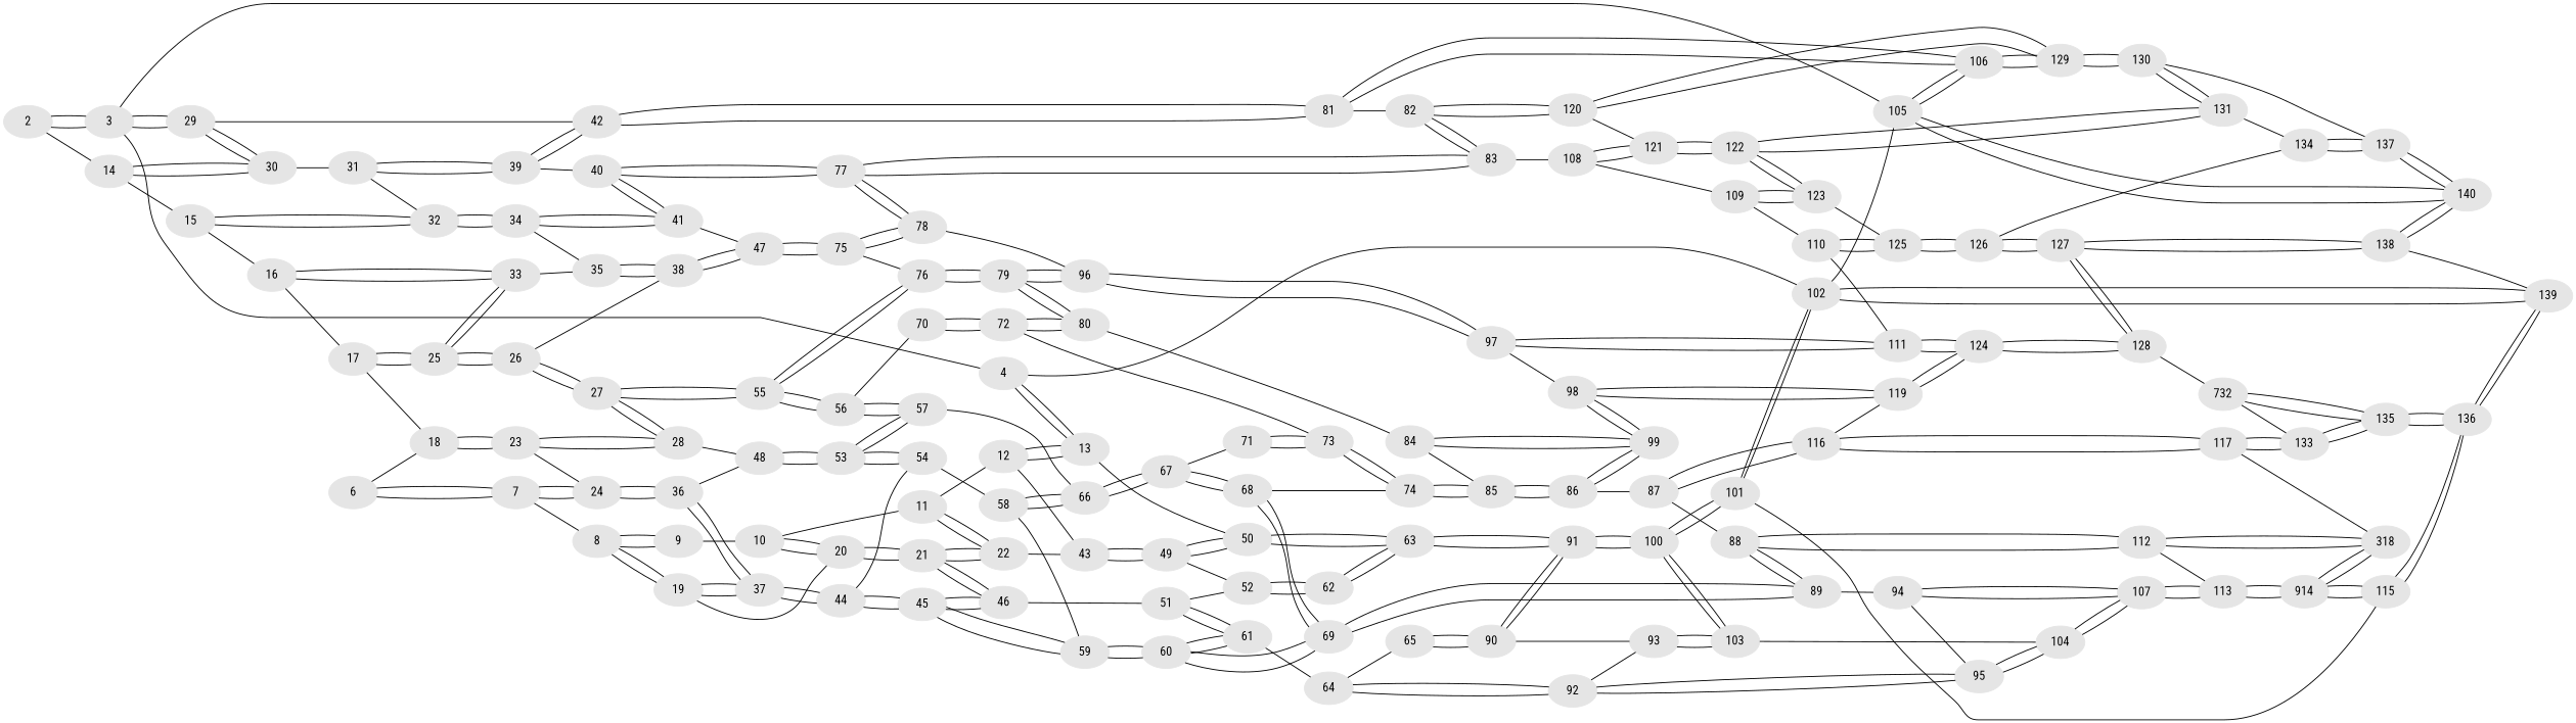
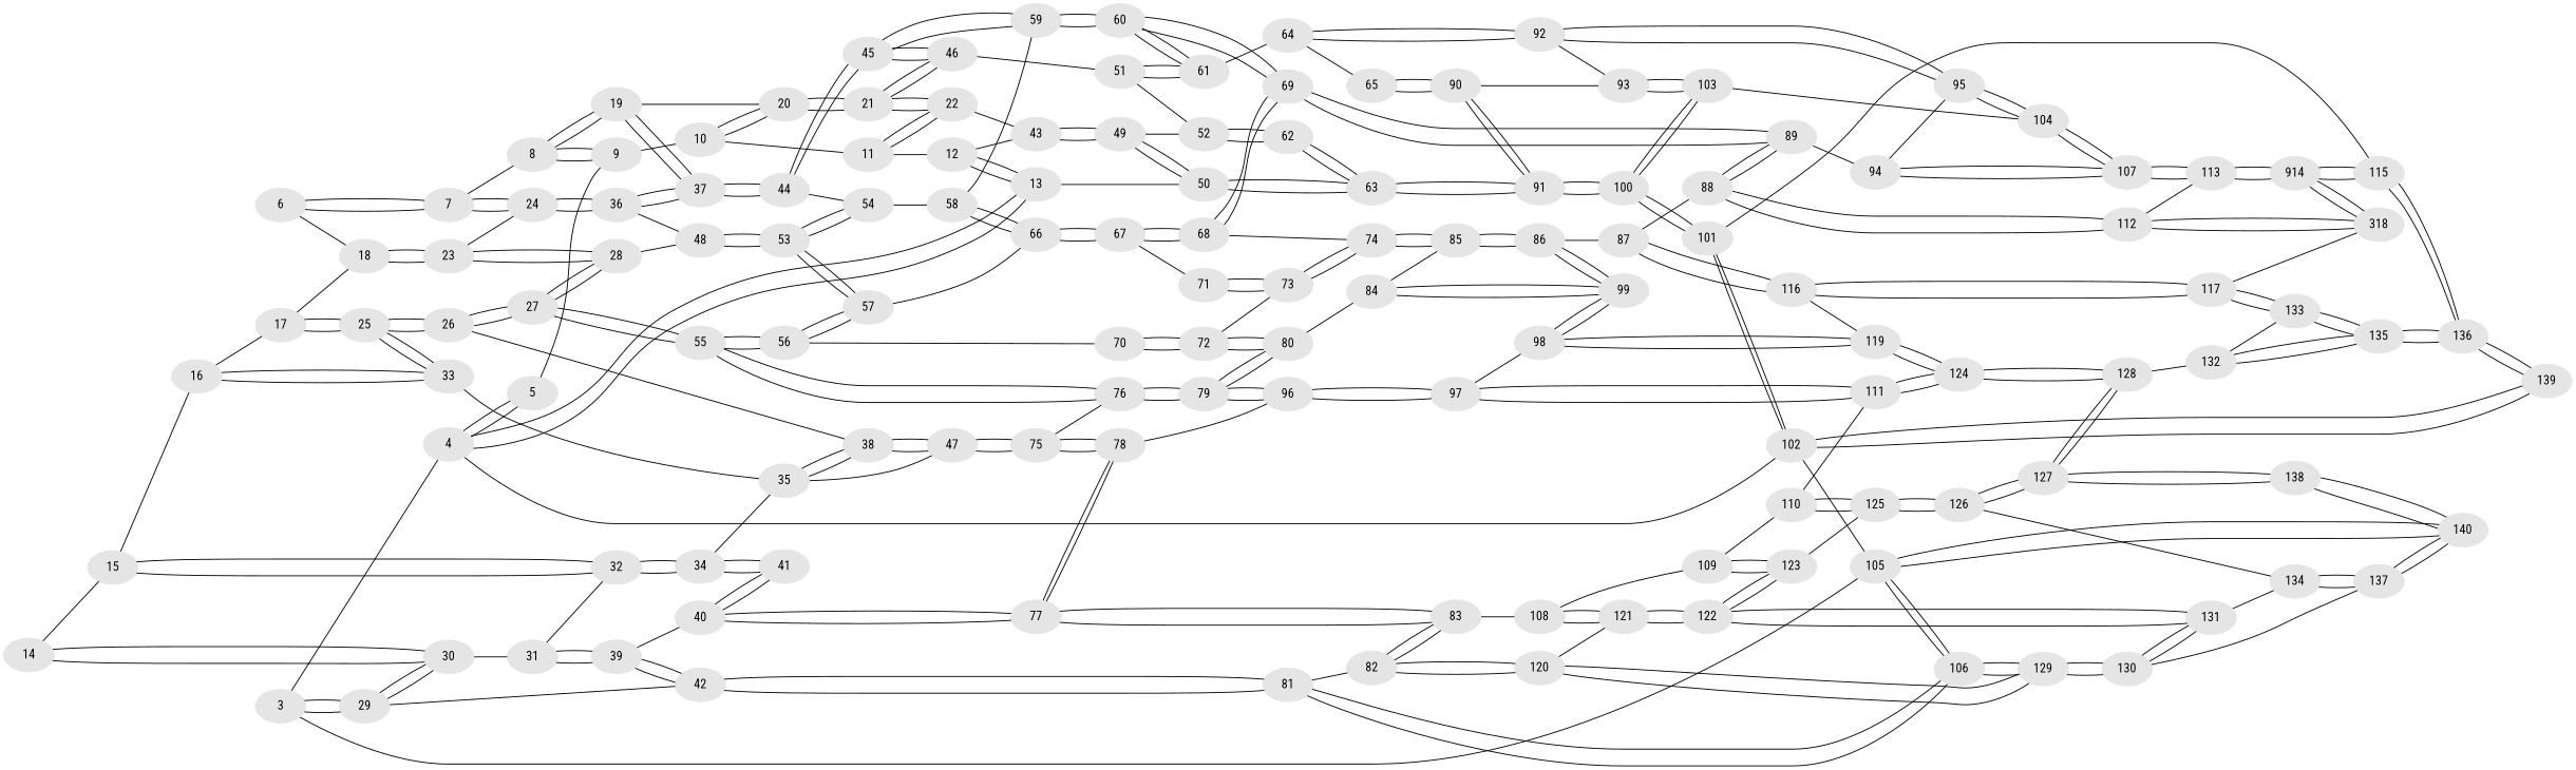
  graph {
    fontname="Roboto Condensed"
    rankdir=LR
    node [color=gray90 fontname="Roboto Condensed" style=filled]
    edge [fontname="Roboto Condensed"]
-   2
    3
    14
    6
    7
    18
    4
    29
    105
    15
    30
+   5
    13
    102
    42
    106
    140
    9
    50
    139
    10
    8
    24
    23
    19
    36
    20
    37
    11
    12
    22
    21
    43
    49
    63
    16
    32
    31
    17
    33
    34
    25
    35
    26
    28
    44
    46
    51
    48
    27
    38
    55
    47
    56
    76
    53
    81
    39
    40
    41
    45
    54
    75
    77
    78
    83
    82
    52
    59
    58
    60
    61
    57
    62
    91
    64
    66
    70
    79
    72
    67
    69
    89
    65
    92
    90
    100
    93
    95
    68
    71
    74
    73
    85
    94
    80
    84
    86
    96
    108
    97
    99
    120
    129
    121
    109
    87
    88
    116
    112
    119
    117
    113
    n114 [label=318]
    107
    103
    101
    104
    98
    111
    124
    115
    136
    130
    n125 [label=914]
    110
    123
    122
    125
    126
    128
    133
    135
    131
    134
-   132 [label=732]
+   132
    127
    138
    137
-   2 -- 3
-   2 -- 3
-   2 -- 14
    3 -- 4
    3 -- 29
    3 -- 29
    3 -- 105
    14 -- 15
    14 -- 30
    14 -- 30
    6 -- 7
    6 -- 7
    6 -- 18
    7 -- 8
    7 -- 24
    7 -- 24
    18 -- 23
    18 -- 23
+   4 -- 5
+   4 -- 5
    4 -- 13
    4 -- 13
    4 -- 102
    29 -- 30
    29 -- 30
    29 -- 42
    105 -- 106
    105 -- 106
    105 -- 140
    105 -- 140
    15 -- 16
    15 -- 32
    15 -- 32
    30 -- 31
+   5 -- 9
    13 -- 50
    102 -- 105
    102 -- 139
    102 -- 139
    42 -- 81
    42 -- 81
    106 -- 129
    106 -- 129
    9 -- 10
    50 -- 63
    50 -- 63
    10 -- 20
    10 -- 20
    10 -- 11
    8 -- 9
    8 -- 9
    8 -- 19
    8 -- 19
    24 -- 36
    24 -- 36
    23 -- 24
    23 -- 28
    23 -- 28
    19 -- 20
    19 -- 37
    19 -- 37
    36 -- 37
    36 -- 37
    36 -- 48
    20 -- 21
    20 -- 21
    37 -- 44
    37 -- 44
    11 -- 12
    11 -- 22
    11 -- 22
    12 -- 13
    12 -- 13
    12 -- 43
    22 -- 43
    21 -- 22
    21 -- 22
    21 -- 46
    21 -- 46
    43 -- 49
    43 -- 49
    49 -- 50
    49 -- 50
    49 -- 52
    63 -- 91
    63 -- 91
    16 -- 17
    16 -- 33
    16 -- 33
    32 -- 34
    32 -- 34
    31 -- 32
    31 -- 39
    31 -- 39
    17 -- 18
    17 -- 25
    17 -- 25
    33 -- 35
    34 -- 35
    34 -- 41
    34 -- 41
    25 -- 33
    25 -- 33
    25 -- 26
    25 -- 26
    35 -- 38
    35 -- 38
    26 -- 27
    26 -- 27
    26 -- 38
    28 -- 48
    44 -- 45
    44 -- 45
    44 -- 54
    46 -- 51
    51 -- 52
    51 -- 61
    51 -- 61
    48 -- 53
    48 -- 53
    27 -- 28
    27 -- 28
    27 -- 55
    27 -- 55
    38 -- 47
    38 -- 47
    55 -- 56
    55 -- 56
    55 -- 76
    55 -- 76
    47 -- 75
    47 -- 75
    56 -- 57
    56 -- 57
    56 -- 70
    76 -- 79
    76 -- 79
    53 -- 54
    53 -- 54
    53 -- 57
    53 -- 57
    81 -- 106
    81 -- 106
    81 -- 82
    39 -- 42
    39 -- 42
    39 -- 40
    40 -- 41
    40 -- 41
    40 -- 77
    40 -- 77
-   41 -- 47
+   35 -- 47
    45 -- 46
    45 -- 46
    45 -- 59
    45 -- 59
    54 -- 58
    75 -- 76
    75 -- 78
    75 -- 78
    77 -- 78
    77 -- 78
    77 -- 83
    77 -- 83
    78 -- 96
    83 -- 108
    82 -- 83
    82 -- 83
    82 -- 120
    82 -- 120
    52 -- 62
    52 -- 62
    59 -- 60
    59 -- 60
    58 -- 59
    58 -- 66
    58 -- 66
    60 -- 61
    60 -- 61
    60 -- 69
    60 -- 69
    61 -- 64
    57 -- 66
    62 -- 63
    62 -- 63
    91 -- 100
    91 -- 100
    64 -- 65
    64 -- 92
    64 -- 92
    66 -- 67
    66 -- 67
    70 -- 72
    70 -- 72
    79 -- 80
    79 -- 80
    79 -- 96
    79 -- 96
    72 -- 73
    72 -- 80
    72 -- 80
    67 -- 68
    67 -- 68
    67 -- 71
    69 -- 89
    69 -- 89
    89 -- 94
    65 -- 90
    65 -- 90
    92 -- 93
    92 -- 95
    92 -- 95
    90 -- 91
    90 -- 91
    90 -- 93
    100 -- 103
    100 -- 103
    100 -- 101
    100 -- 101
    93 -- 103
    93 -- 103
    95 -- 104
    95 -- 104
    68 -- 69
    68 -- 69
    68 -- 74
    71 -- 73
    71 -- 73
    74 -- 85
    74 -- 85
    73 -- 74
    73 -- 74
    85 -- 86
    85 -- 86
    94 -- 95
    94 -- 107
    94 -- 107
    80 -- 84
    84 -- 85
    84 -- 99
    84 -- 99
    86 -- 99
    86 -- 99
    86 -- 87
    96 -- 97
    96 -- 97
    108 -- 121
    108 -- 121
    108 -- 109
    97 -- 98
    97 -- 111
    97 -- 111
    120 -- 129
    120 -- 129
    120 -- 121
    129 -- 130
    129 -- 130
    121 -- 122
    121 -- 122
    109 -- 110
    109 -- 123
    109 -- 123
    87 -- 88
    87 -- 116
    87 -- 116
    88 -- 89
    88 -- 89
    88 -- 112
    88 -- 112
    116 -- 119
    116 -- 117
    116 -- 117
    112 -- 113
    112 -- n114
    112 -- n114
    119 -- 124
    119 -- 124
    117 -- n114
    117 -- 133
    117 -- 133
    113 -- n125
    113 -- n125
    107 -- 113
    107 -- 113
    103 -- 104
    101 -- 102
    101 -- 102
    101 -- 115
    104 -- 107
    104 -- 107
    98 -- 99
    98 -- 99
    98 -- 119
    98 -- 119
    111 -- 124
    111 -- 124
    124 -- 128
    124 -- 128
    115 -- 136
    115 -- 136
    136 -- 139
    136 -- 139
    130 -- 131
    130 -- 131
    130 -- 137
    n125 -- n114
    n125 -- n114
    n125 -- 115
    n125 -- 115
    110 -- 111
    110 -- 125
    110 -- 125
    123 -- 125
    122 -- 123
    122 -- 123
    122 -- 131
    122 -- 131
    125 -- 126
    125 -- 126
    126 -- 134
    126 -- 127
    126 -- 127
    128 -- 132
    133 -- 135
    133 -- 135
    135 -- 136
    135 -- 136
    131 -- 134
    134 -- 137
    134 -- 137
    132 -- 133
    132 -- 135
    132 -- 135
    127 -- 128
    127 -- 128
    127 -- 138
    127 -- 138
    138 -- 140
    138 -- 140
-   138 -- 139
    137 -- 140
    137 -- 140
  }
